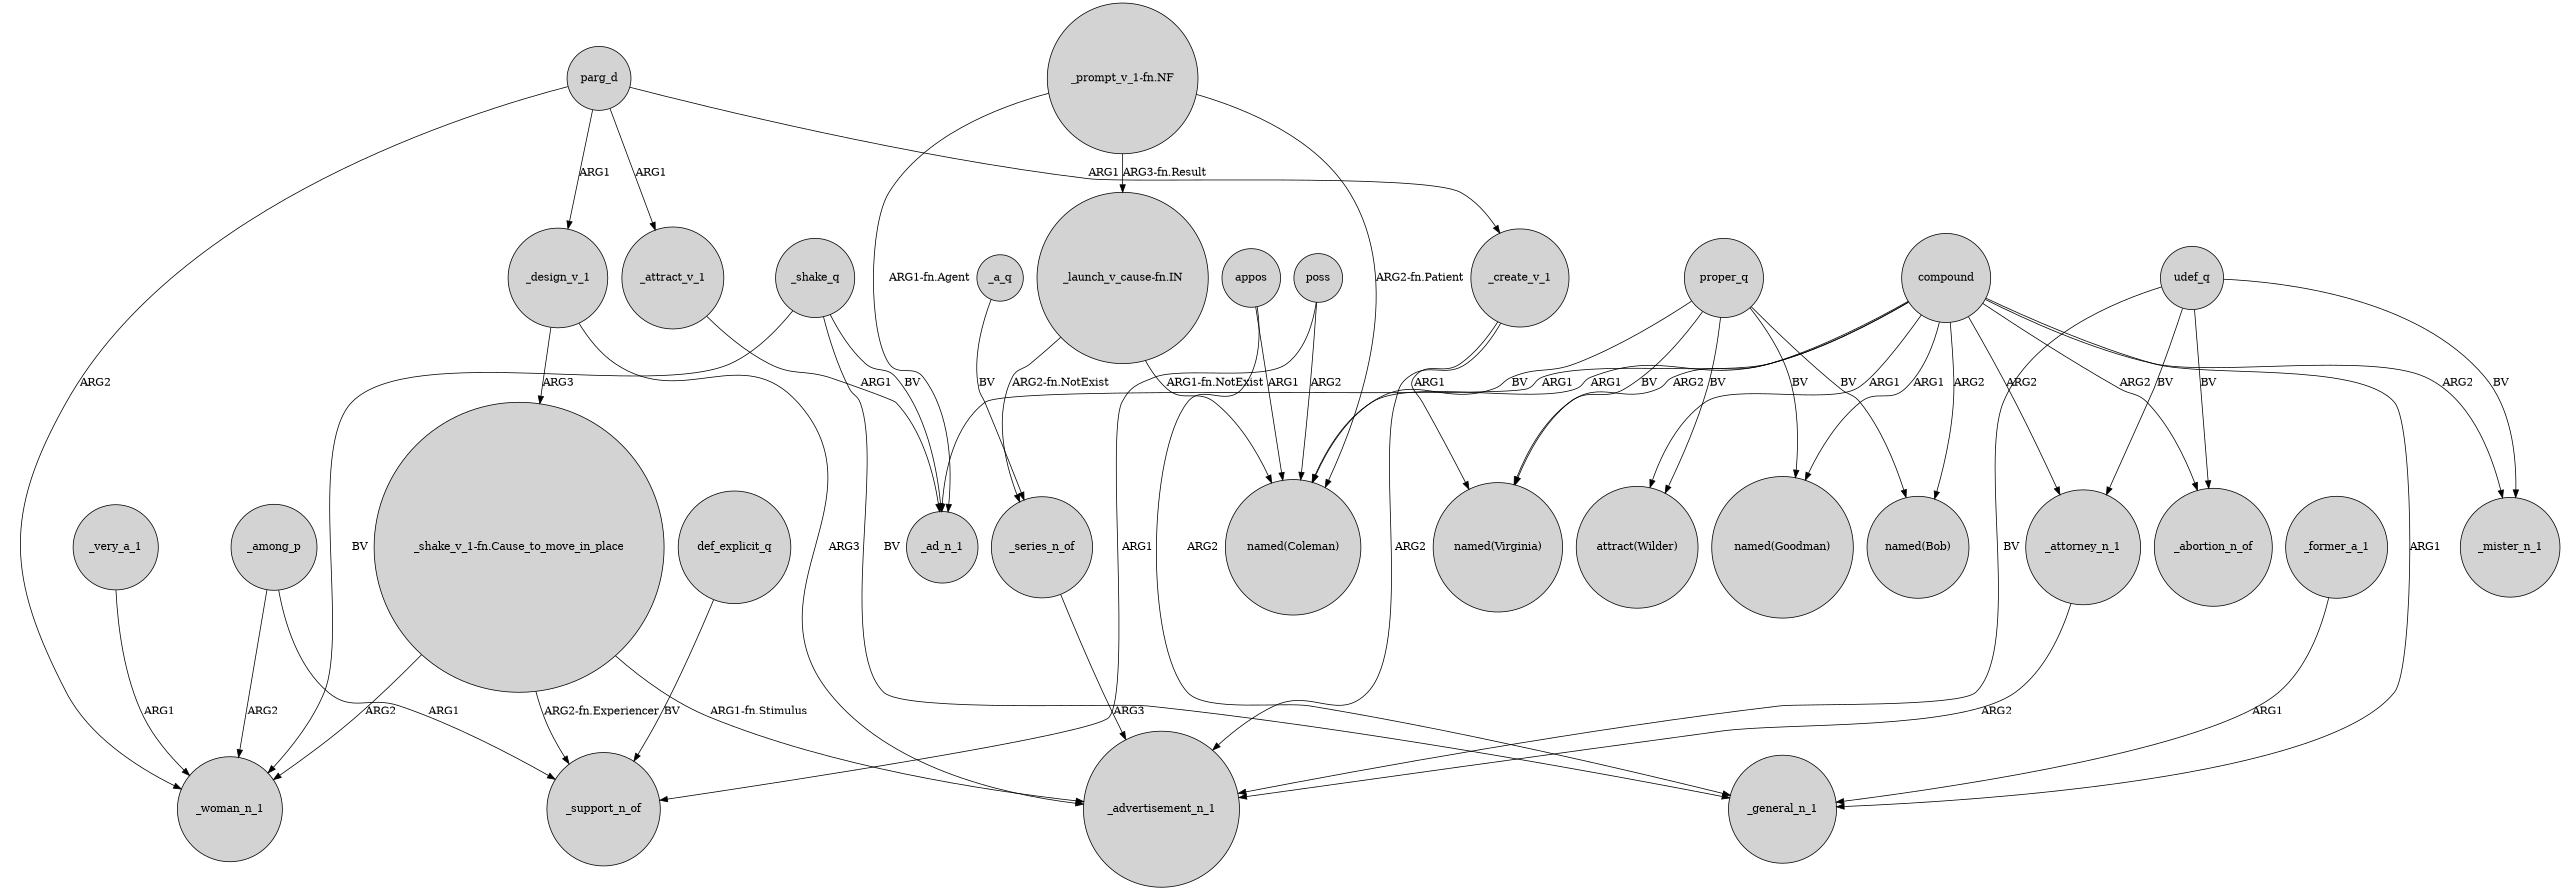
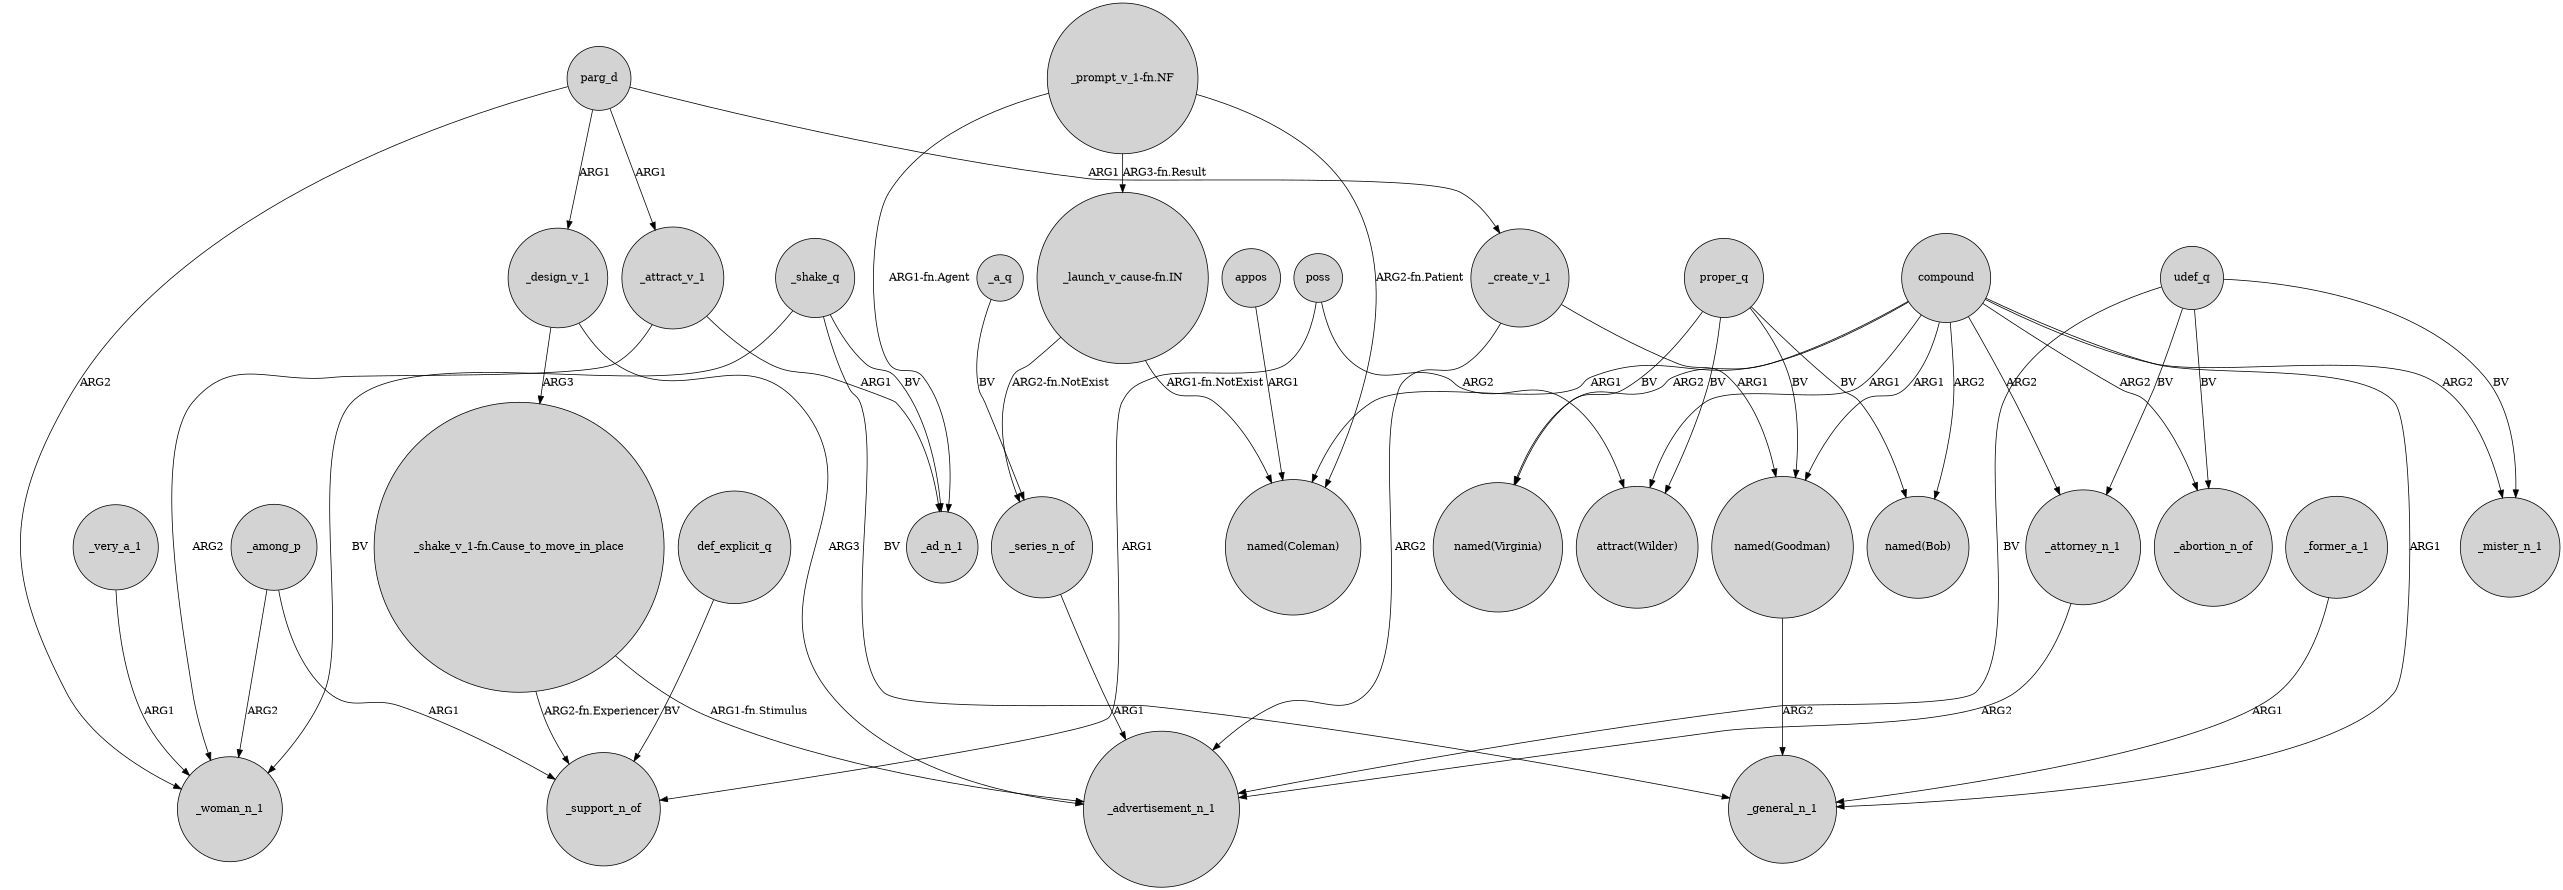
  digraph {
    node [shape=circle style=filled]
    _among_p
    _support_n_of
    _woman_n_1
    _very_a_1
    "_prompt_v_1-fn.NF"
    "named(Coleman)"
    "_launch_v_cause-fn.IN"
    _ad_n_1
    _series_n_of
    _create_v_1
    _advertisement_n_1
    "named(Goodman)"
    poss
    n14 [label="attract(Wilder)"]
    n15 [label=_shake_q]
    _general_n_1
    parg_d
    _design_v_1
    _attract_v_1
    "_shake_v_1-fn.Cause_to_move_in_place"
    proper_q
    "named(Virginia)"
    "named(Bob)"
    compound
    _mister_n_1
    _attorney_n_1
    _abortion_n_of
    udef_q
    appos
    _former_a_1
    def_explicit_q
    _a_q
    _among_p -> _support_n_of [label=ARG1]
    _among_p -> _woman_n_1 [label=ARG2]
    _very_a_1 -> _woman_n_1 [label=ARG1]
    "_prompt_v_1-fn.NF" -> "named(Coleman)" [label="ARG2-fn.Patient"]
    "_prompt_v_1-fn.NF" -> "_launch_v_cause-fn.IN" [label="ARG3-fn.Result"]
    "_prompt_v_1-fn.NF" -> _ad_n_1 [label="ARG1-fn.Agent"]
    "_launch_v_cause-fn.IN" -> "named(Coleman)" [label="ARG1-fn.NotExist"]
    "_launch_v_cause-fn.IN" -> _series_n_of [label="ARG2-fn.NotExist"]
-   _series_n_of -> _advertisement_n_1 [label=ARG3]
+   _series_n_of -> _advertisement_n_1 [label=ARG1]
    _create_v_1 -> _advertisement_n_1 [label=ARG2]
-   _create_v_1 -> "named(Virginia)" [label=ARG1]
+   _create_v_1 -> "named(Goodman)" [label=ARG1]
    poss -> _support_n_of [label=ARG1]
-   poss -> "named(Coleman)" [label=ARG2]
+   poss -> n14 [label=ARG2]
    n15 -> _woman_n_1 [label=BV]
    n15 -> _ad_n_1 [label=BV]
    n15 -> _general_n_1 [label=BV]
    parg_d -> _woman_n_1 [label=ARG2]
    parg_d -> _create_v_1 [label=ARG1]
    parg_d -> _design_v_1 [label=ARG1]
    parg_d -> _attract_v_1 [label=ARG1]
    _design_v_1 -> _advertisement_n_1 [label=ARG3]
    _design_v_1 -> "_shake_v_1-fn.Cause_to_move_in_place" [label=ARG3]
-   "_shake_v_1-fn.Cause_to_move_in_place" -> _woman_n_1 [label=ARG2]
+   _attract_v_1 -> _woman_n_1 [label=ARG2]
    _attract_v_1 -> _ad_n_1 [label=ARG1]
    "_shake_v_1-fn.Cause_to_move_in_place" -> _support_n_of [label="ARG2-fn.Experiencer"]
    "_shake_v_1-fn.Cause_to_move_in_place" -> _advertisement_n_1 [label="ARG1-fn.Stimulus"]
-   proper_q -> "named(Coleman)" [label=BV]
    proper_q -> "named(Goodman)" [label=BV]
    proper_q -> n14 [label=BV]
    proper_q -> "named(Virginia)" [label=BV]
    proper_q -> "named(Bob)" [label=BV]
    compound -> "named(Coleman)" [label=ARG1]
-   compound -> _ad_n_1 [label=ARG1]
    compound -> "named(Goodman)" [label=ARG1]
    compound -> n14 [label=ARG1]
    compound -> _general_n_1 [label=ARG1]
    compound -> "named(Virginia)" [label=ARG2]
    compound -> "named(Bob)" [label=ARG2]
    compound -> _mister_n_1 [label=ARG2]
    compound -> _attorney_n_1 [label=ARG2]
    compound -> _abortion_n_of [label=ARG2]
    _attorney_n_1 -> _advertisement_n_1 [label=ARG2]
    udef_q -> _advertisement_n_1 [label=BV]
    udef_q -> _mister_n_1 [label=BV]
    udef_q -> _attorney_n_1 [label=BV]
    udef_q -> _abortion_n_of [label=BV]
    appos -> "named(Coleman)" [label=ARG1]
-   appos -> _general_n_1 [label=ARG2]
+   "named(Goodman)" -> _general_n_1 [label=ARG2]
    _former_a_1 -> _general_n_1 [label=ARG1]
    def_explicit_q -> _support_n_of [label=BV]
    _a_q -> _series_n_of [label=BV]
  }
